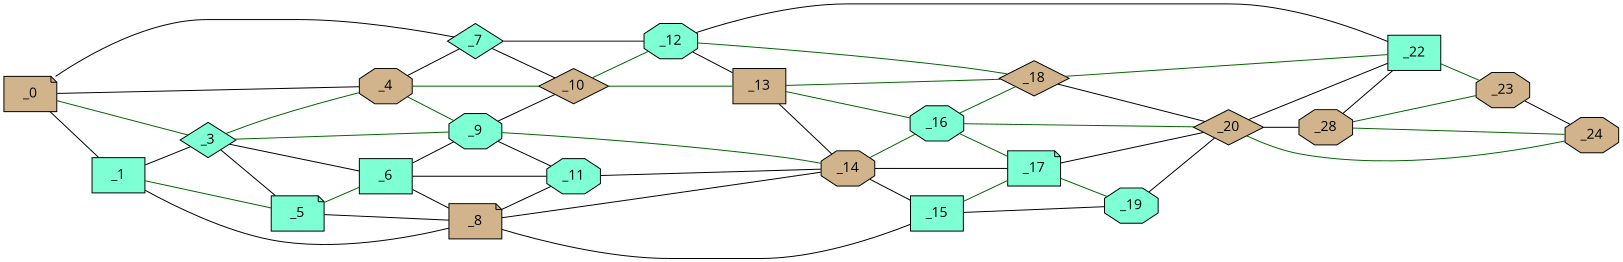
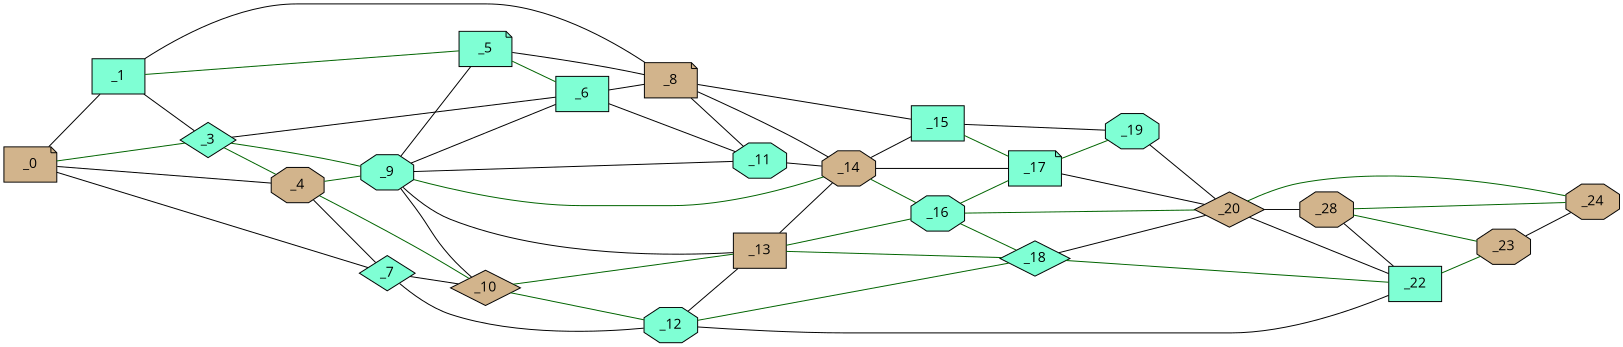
  graph {
    fontname="Open Sans"
    rankdir=LR
    node [fillcolor=aquamarine fontname="Open Sans" shape=octagon style=filled x=62 y=72]
    edge [color=black fontname="Open Sans" valence=2]
    _0 [fillcolor=tan shape=note x=12 y=55]
    _1 [shape=box x=21 y=79]
    _3 [shape=diamond x=43 y=60]
    _4 [fillcolor=tan x=51 y=47]
    _7 [shape=diamond y=44]
    _5 [shape=note x=52 y=74]
    _8 [fillcolor=tan shape=note y=83]
    _6 [shape=box x=61 y=70]
    _9 [x=64 y=62]
    _10 [fillcolor=tan shape=diamond x=65 y=52]
    _12 [x=70 y=44]
    _11 [x=65 y=73]
    _14 [fillcolor=tan x=75]
    _15 [shape=box x=82 y=82]
    _13 [fillcolor=tan shape=box x=74 y=50]
-   _18 [fillcolor=tan shape=diamond x=95 y=51]
+   _18 [shape=diamond x=95 y=51]
    _22 [shape=box x=116 y=56]
    _16 [x=88 y=61]
    _17 [shape=note x=88]
    _19 [x=95 y=79]
    _20 [fillcolor=tan shape=diamond x=106]
    _23 [fillcolor=tan x=120 y=61]
    _24 [fillcolor=tan x=125 y=71]
    n24 [fillcolor=tan label=_28 x=114 y=68]
    _0 -- _1 [valence=1]
    _0 -- _3 [color=darkgreen]
    _0 -- _4 [valence=1]
    _0 -- _7 [valence=1]
    _1 -- _3
    _1 -- _5 [color=darkgreen]
    _1 -- _8 [valence=1]
    _3 -- _4 [color=darkgreen]
-   _3 -- _5
+   _9 -- _5
    _3 -- _6 [valence=1]
    _3 -- _9 [color=darkgreen]
    _4 -- _7
    _4 -- _9 [color=darkgreen valence=1]
    _4 -- _10 [color=darkgreen valence=1]
    _7 -- _10
    _7 -- _12 [valence=1]
    _5 -- _8 [valence=1]
    _5 -- _6 [color=darkgreen valence=1]
    _8 -- _11 [valence=1]
    _8 -- _14
    _8 -- _15 [valence=1]
    _6 -- _8 [valence=1]
    _6 -- _9
    _6 -- _11
    _9 -- _10
    _9 -- _11 [valence=1]
    _9 -- _14 [color=darkgreen]
+   _9 -- _13 [valence=1]
    _10 -- _12 [color=darkgreen]
    _10 -- _13 [color=darkgreen]
    _12 -- _13
    _12 -- _18 [color=darkgreen]
    _12 -- _22 [valence=1]
    _11 -- _14
    _14 -- _15
    _14 -- _16 [color=darkgreen valence=1]
    _14 -- _17
    _15 -- _17 [color=darkgreen]
    _15 -- _19 [valence=1]
    _13 -- _14
    _13 -- _18 [color=darkgreen valence=1]
    _13 -- _16 [color=darkgreen]
    _18 -- _22 [color=darkgreen valence=1]
    _18 -- _20
    _22 -- _23 [color=darkgreen valence=1]
    _16 -- _18 [color=darkgreen valence=1]
    _16 -- _17 [color=darkgreen valence=1]
    _16 -- _20 [color=darkgreen]
    _17 -- _19 [color=darkgreen]
    _17 -- _20
    _19 -- _20
    _20 -- _22 [valence=1]
    _20 -- _24 [color=darkgreen]
    _20 -- n24
    _23 -- _24 [valence=1]
    n24 -- _22
    n24 -- _23 [color=darkgreen]
    n24 -- _24 [color=darkgreen]
  }
